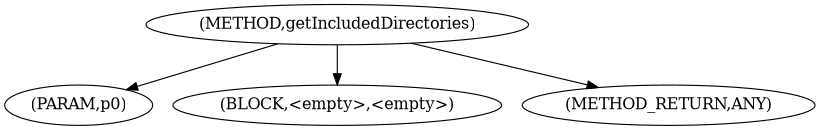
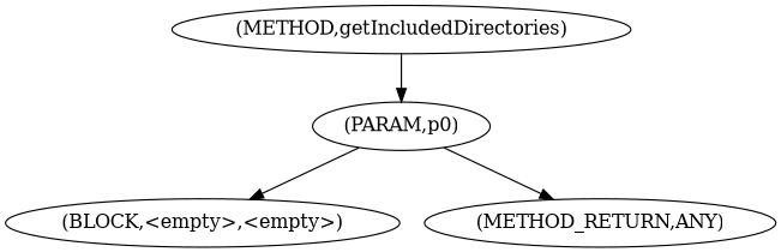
  digraph {
    n1 [label=<(METHOD,getIncludedDirectories)>]
    n2 [label=<(PARAM,p0)>]
    n3 [label=<(BLOCK,&lt;empty&gt;,&lt;empty&gt;)>]
    n4 [label=<(METHOD_RETURN,ANY)>]
    n1 -> n2
-   n1 -> n3
-   n1 -> n4
+   n2 -> n3
+   n2 -> n4
  }
